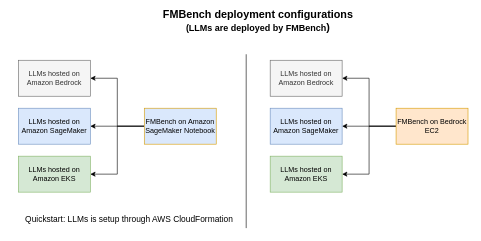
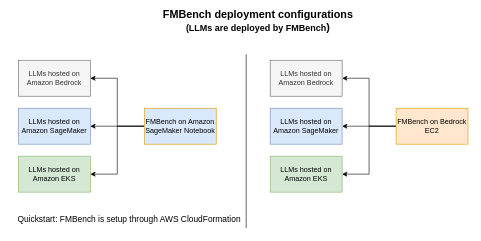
  <mxCell id="0" />
  <mxCell id="1" parent="0" />
  <mxCell id="2" style="edgeStyle=orthogonalEdgeStyle;rounded=0;orthogonalLoop=1;jettySize=auto;html=1;exitX=0;exitY=0.5;exitDx=0;exitDy=0;entryX=1;entryY=0.5;entryDx=0;entryDy=0;" edge="1" parent="1" source="5" target="6"><mxGeometry relative="1" as="geometry" /></mxCell>
  <mxCell id="3" style="edgeStyle=orthogonalEdgeStyle;rounded=0;orthogonalLoop=1;jettySize=auto;html=1;exitX=0;exitY=0.5;exitDx=0;exitDy=0;entryX=1;entryY=0.5;entryDx=0;entryDy=0;" edge="1" parent="1" source="5" target="7"><mxGeometry relative="1" as="geometry" /></mxCell>
  <mxCell id="4" style="edgeStyle=orthogonalEdgeStyle;rounded=0;orthogonalLoop=1;jettySize=auto;html=1;exitX=0;exitY=0.5;exitDx=0;exitDy=0;entryX=1;entryY=0.5;entryDx=0;entryDy=0;" edge="1" parent="1" source="5" target="8"><mxGeometry relative="1" as="geometry" /></mxCell>
  <mxCell id="5" value="FMBench on Amazon SageMaker Notebook" style="rounded=0;whiteSpace=wrap;html=1;fillColor=#dae8fc;strokeColor=#d79b00;" vertex="1" parent="1"><mxGeometry x="240" y="180" width="120" height="60" as="geometry" /></mxCell>
  <mxCell id="6" value="LLMs hosted on Amazon Bedrock" style="rounded=0;whiteSpace=wrap;html=1;fillColor=#f5f5f5;fontColor=#333333;strokeColor=#666666;" vertex="1" parent="1"><mxGeometry x="30" y="100" width="120" height="60" as="geometry" /></mxCell>
  <mxCell id="7" value="LLMs hosted on Amazon SageMaker" style="rounded=0;whiteSpace=wrap;html=1;fillColor=#dae8fc;strokeColor=#6c8ebf;" vertex="1" parent="1"><mxGeometry x="30" y="180" width="120" height="60" as="geometry" /></mxCell>
  <mxCell id="8" value="LLMs hosted on Amazon EKS" style="rounded=0;whiteSpace=wrap;html=1;fillColor=#d5e8d4;strokeColor=#82b366;" vertex="1" parent="1"><mxGeometry x="30" y="260" width="120" height="60" as="geometry" /></mxCell>
  <mxCell id="9" value="" style="endArrow=none;html=1;rounded=0;exitX=1;exitY=1;exitDx=0;exitDy=0;" edge="1" parent="1" source="18"><mxGeometry width="50" height="50" relative="1" as="geometry"><mxPoint x="410" y="350" as="sourcePoint" /><mxPoint x="410" y="90" as="targetPoint" /></mxGeometry></mxCell>
  <mxCell id="10" style="edgeStyle=orthogonalEdgeStyle;rounded=0;orthogonalLoop=1;jettySize=auto;html=1;exitX=0;exitY=0.5;exitDx=0;exitDy=0;entryX=1;entryY=0.5;entryDx=0;entryDy=0;" edge="1" source="13" target="14" parent="1"><mxGeometry relative="1" as="geometry" /></mxCell>
  <mxCell id="11" style="edgeStyle=orthogonalEdgeStyle;rounded=0;orthogonalLoop=1;jettySize=auto;html=1;exitX=0;exitY=0.5;exitDx=0;exitDy=0;entryX=1;entryY=0.5;entryDx=0;entryDy=0;" edge="1" source="13" target="15" parent="1"><mxGeometry relative="1" as="geometry" /></mxCell>
  <mxCell id="12" style="edgeStyle=orthogonalEdgeStyle;rounded=0;orthogonalLoop=1;jettySize=auto;html=1;exitX=0;exitY=0.5;exitDx=0;exitDy=0;entryX=1;entryY=0.5;entryDx=0;entryDy=0;" edge="1" source="13" target="16" parent="1"><mxGeometry relative="1" as="geometry" /></mxCell>
  <mxCell id="13" value="FMBench on Bedrock EC2" style="rounded=0;whiteSpace=wrap;html=1;fillColor=#ffe6cc;strokeColor=#d79b00;" vertex="1" parent="1"><mxGeometry x="660" y="180" width="120" height="60" as="geometry" /></mxCell>
  <mxCell id="14" value="LLMs hosted on Amazon Bedrock" style="rounded=0;whiteSpace=wrap;html=1;fillColor=#f5f5f5;fontColor=#333333;strokeColor=#666666;" vertex="1" parent="1"><mxGeometry x="450" y="100" width="120" height="60" as="geometry" /></mxCell>
  <mxCell id="15" value="LLMs hosted on Amazon SageMaker" style="rounded=0;whiteSpace=wrap;html=1;fillColor=#dae8fc;strokeColor=#6c8ebf;" vertex="1" parent="1"><mxGeometry x="450" y="180" width="120" height="60" as="geometry" /></mxCell>
  <mxCell id="16" value="LLMs hosted on Amazon EKS" style="rounded=0;whiteSpace=wrap;html=1;fillColor=#d5e8d4;strokeColor=#82b366;" vertex="1" parent="1"><mxGeometry x="450" y="260" width="120" height="60" as="geometry" /></mxCell>
  <mxCell id="17" value="&lt;b&gt;&lt;font style=&quot;font-size: 18px;&quot;&gt;FMBench deployment configurations&lt;/font&gt;&lt;/b&gt;&lt;div&gt;&lt;b&gt;&lt;font style=&quot;font-size: 15px;&quot;&gt;(LLMs are deployed by FMBench&lt;/font&gt;&lt;font style=&quot;font-size: 18px;&quot;&gt;)&lt;/font&gt;&lt;/b&gt;&lt;/div&gt;" style="text;html=1;align=center;verticalAlign=middle;whiteSpace=wrap;rounded=0;" vertex="1" parent="1"><mxGeometry x="250" y="20" width="360" height="30" as="geometry" /></mxCell>
- <mxCell id="18" value="&lt;font style=&quot;font-size: 14px;&quot;&gt;Quickstart: LLMs is setup through AWS CloudFormation&lt;/font&gt;" style="text;html=1;align=center;verticalAlign=middle;whiteSpace=wrap;rounded=0;" vertex="1" parent="1"><mxGeometry x="20" y="350" width="390" height="30" as="geometry" /></mxCell>
+ <mxCell id="18" value="&lt;font style=&quot;font-size: 14px;&quot;&gt;Quickstart: FMBench is setup through AWS CloudFormation&lt;/font&gt;" style="text;html=1;align=center;verticalAlign=middle;whiteSpace=wrap;rounded=0;" vertex="1" parent="1"><mxGeometry x="20" y="350" width="390" height="30" as="geometry" /></mxCell>
